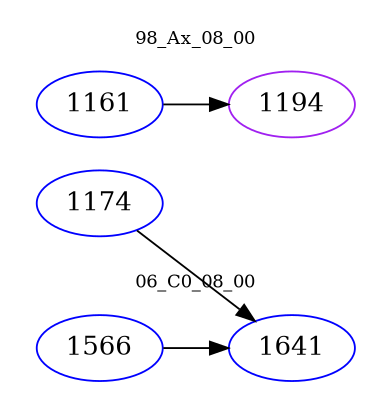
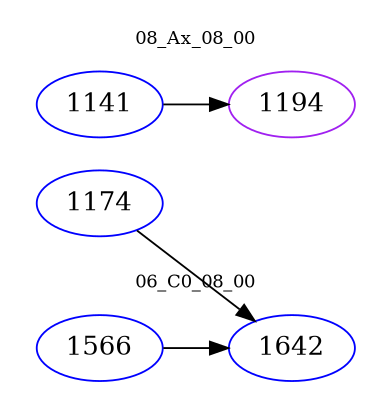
  digraph {
    rankdir=LR
    node [color=blue]
    edge [color=black]
    n1 [label=1174]
-   n2 [label=1161]
+   n2 [label=1141]
    n3 [color=purple label=1194]
    n4 [label=1566]
-   n5 [label=1641]
+   n5 [label=1642]
    subgraph cluster_1 {
      color=white
      fontsize=10
-     label="98_Ax_08_00"
+     label="08_Ax_08_00"
      n1
      n2
      n3
    }
    subgraph cluster_2 {
      color=white
      fontsize=10
      label="06_C0_08_00"
      n4
      n5
    }
    n1 -> n5
    n2 -> n3
    n4 -> n5
  }
